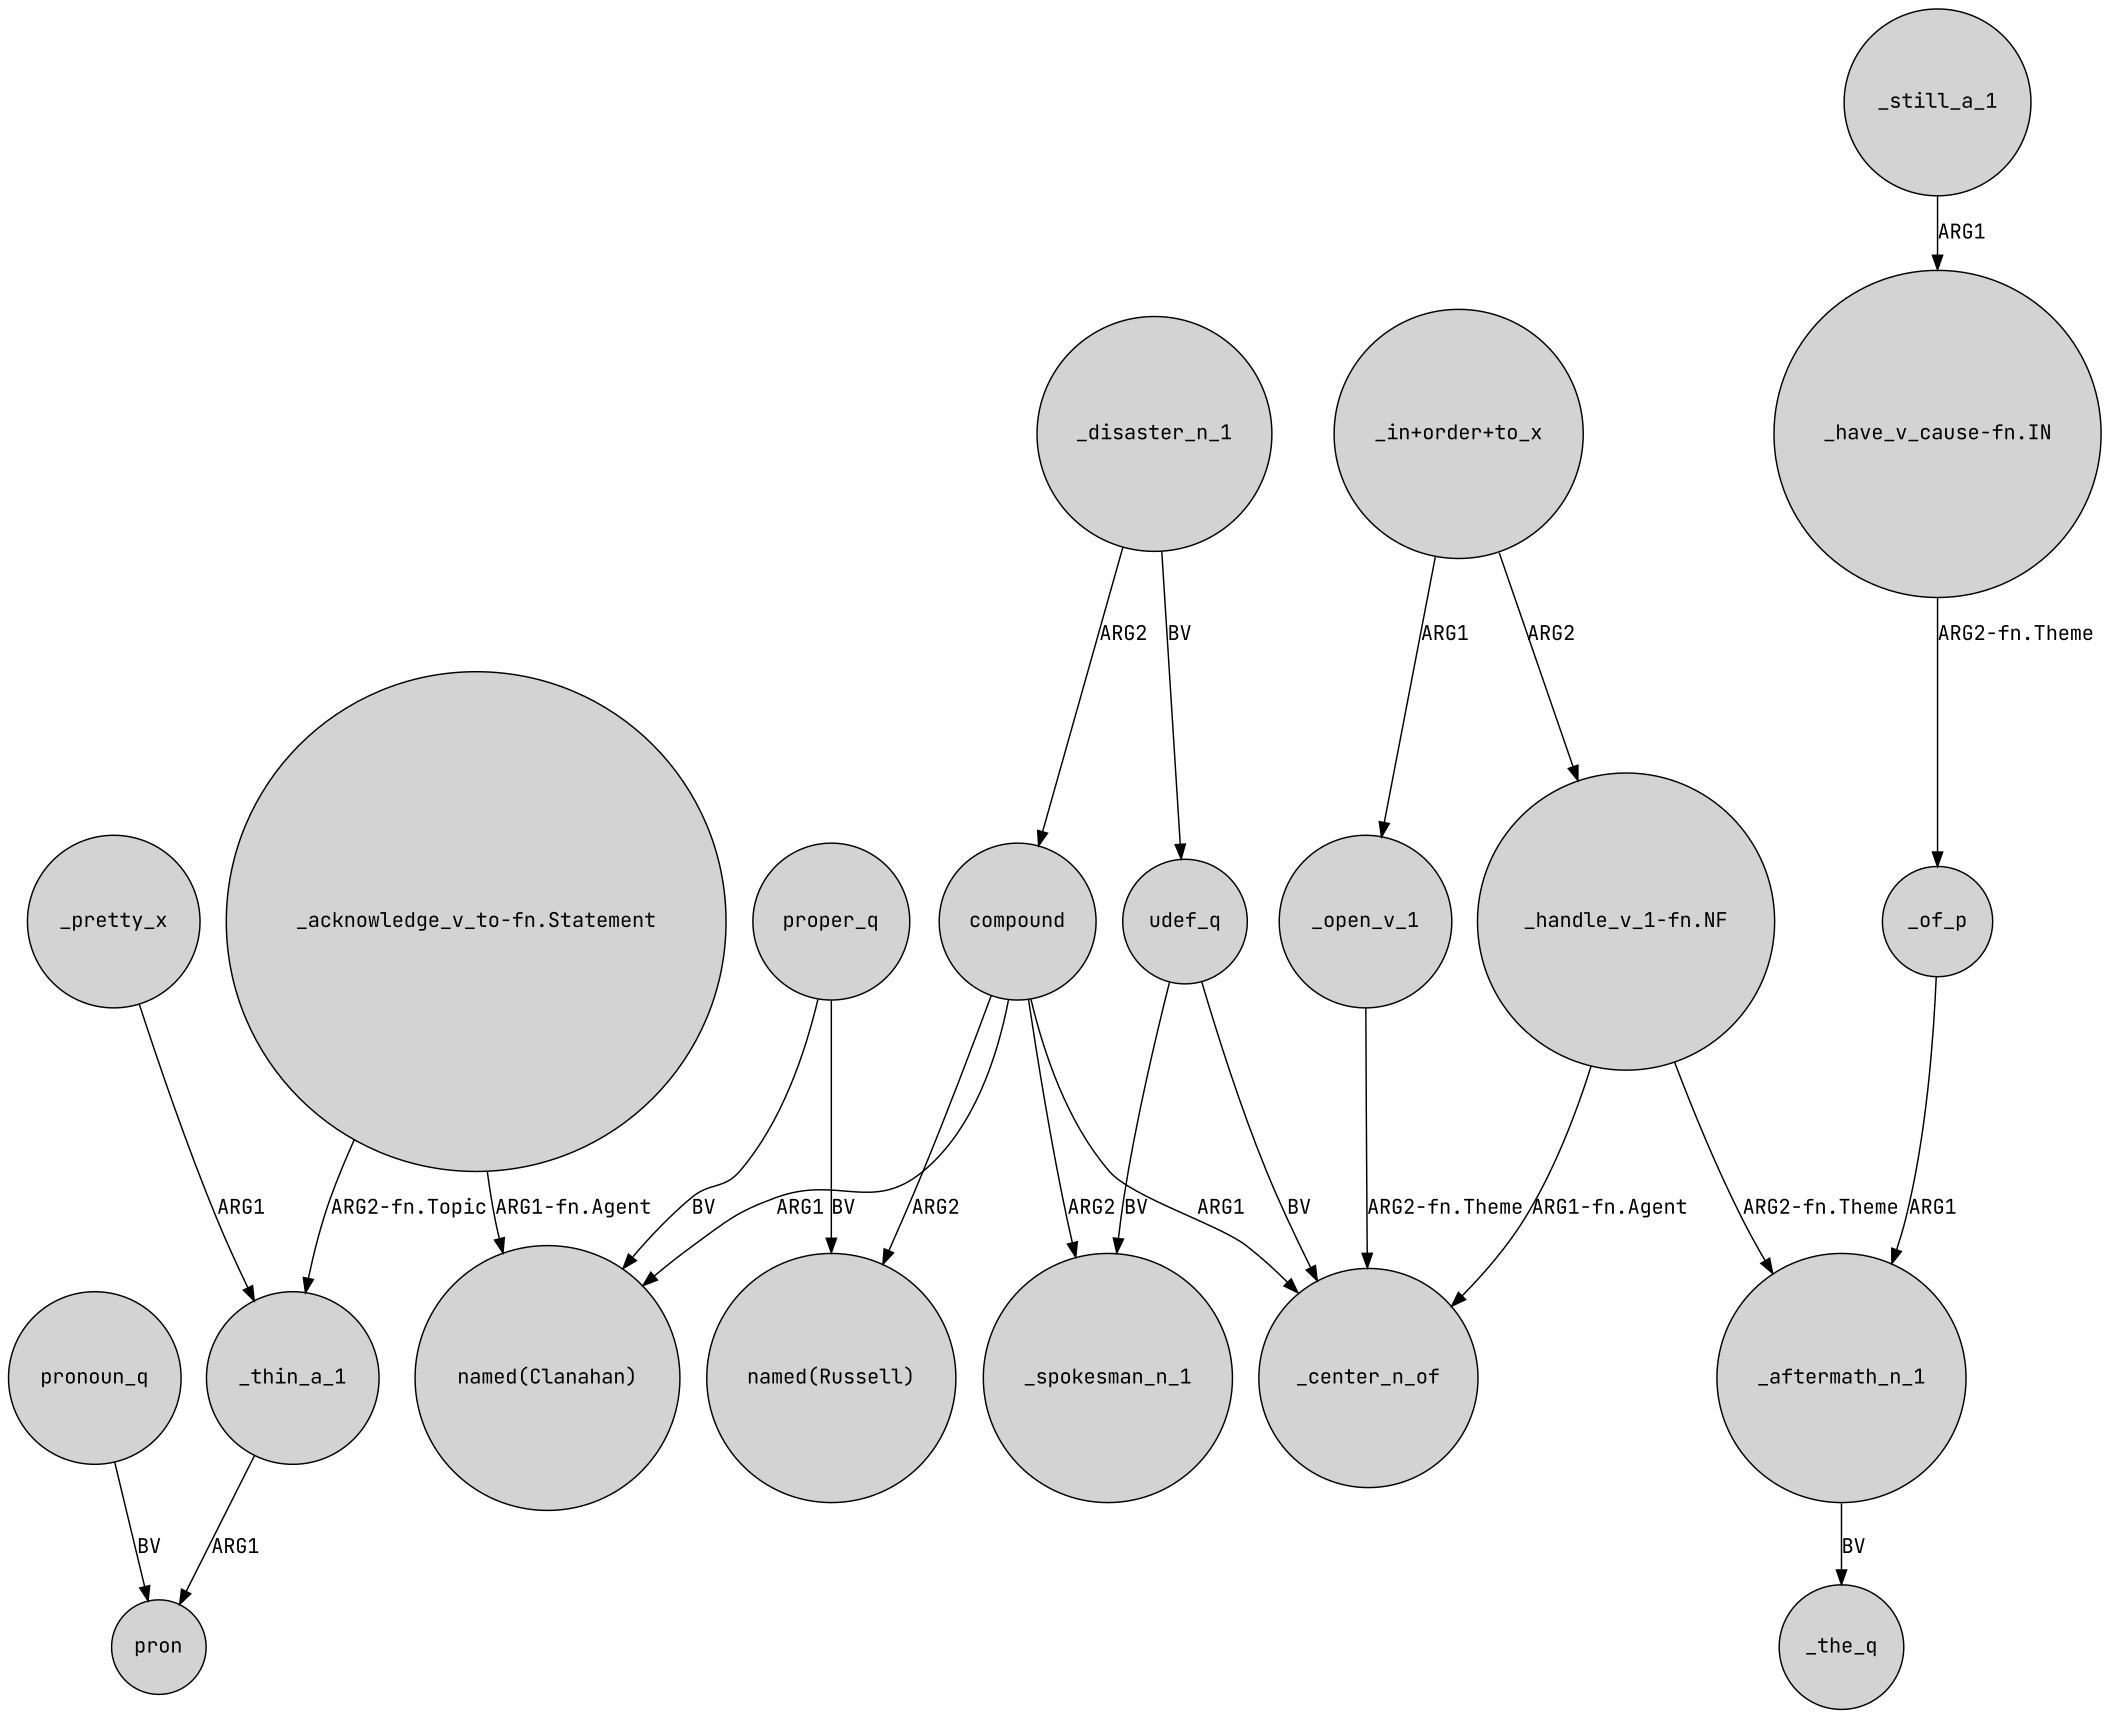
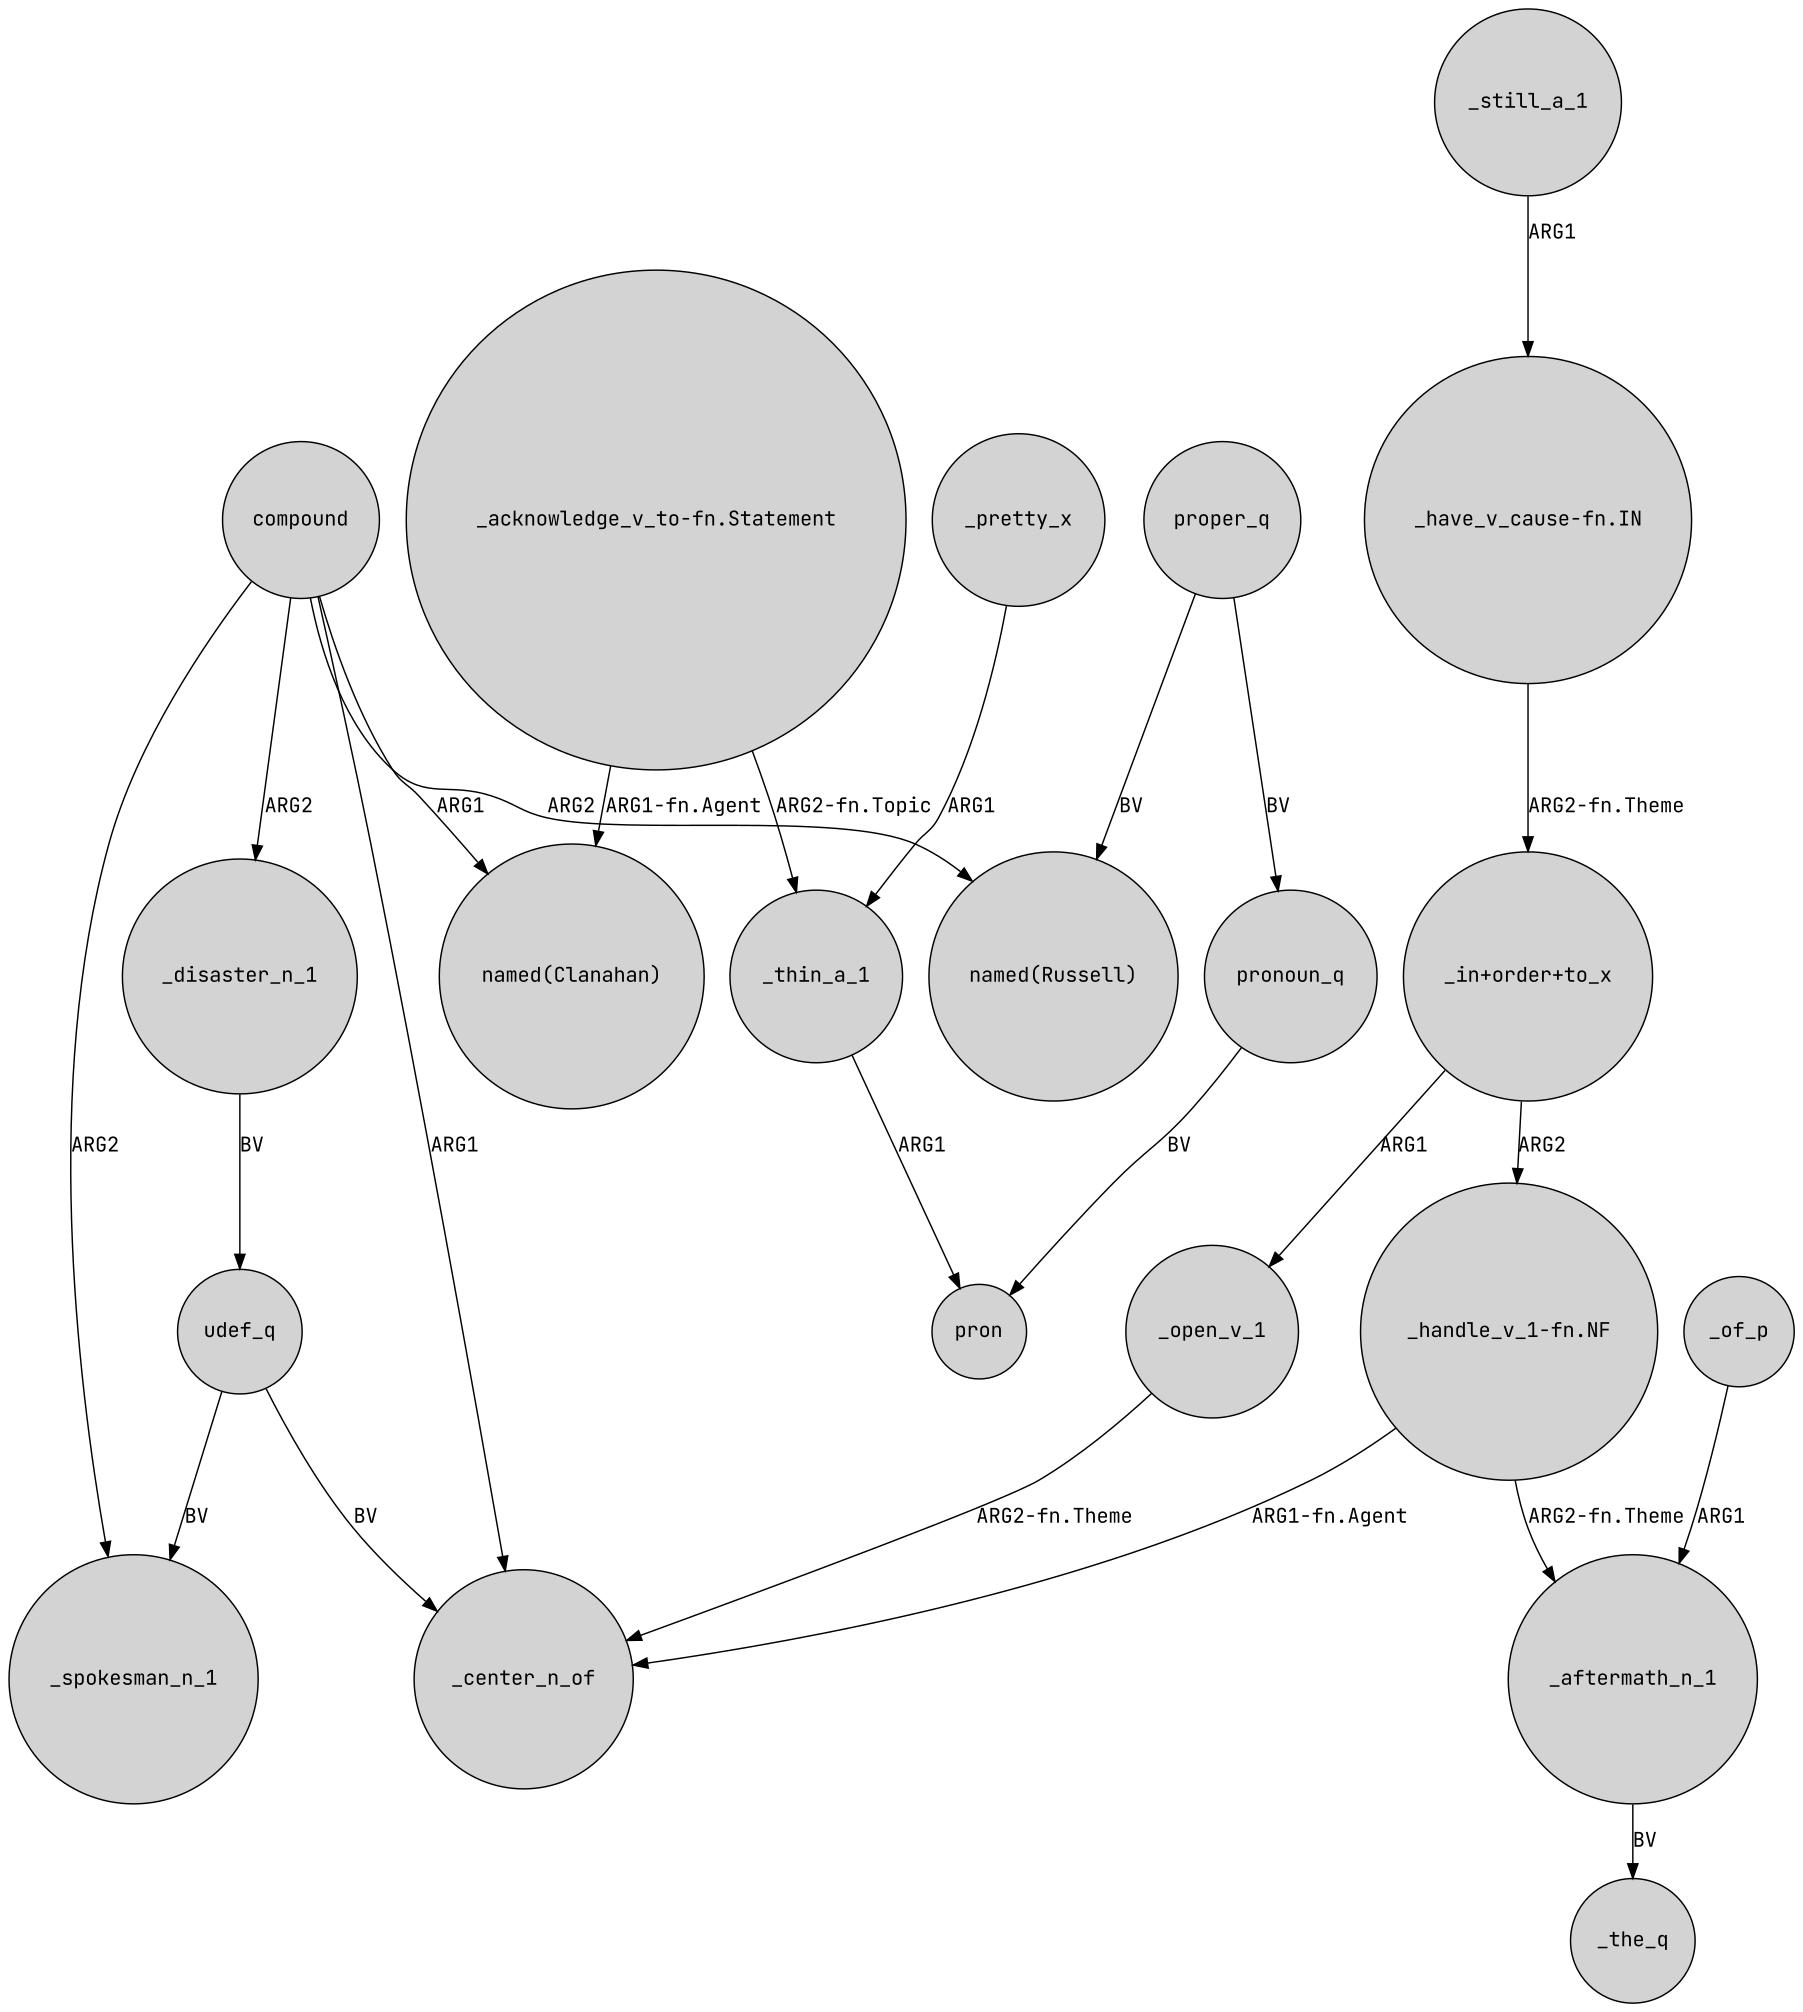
  digraph {
    fontname="JetBrains Mono"
    node [fontname="JetBrains Mono" shape=circle style=filled]
    edge [fontname="JetBrains Mono"]
    udef_q
    _center_n_of
    _spokesman_n_1
    _disaster_n_1
    compound
    "named(Clanahan)"
    "named(Russell)"
    _of_p
    _aftermath_n_1
    _the_q
    "_in+order+to_x"
    "_handle_v_1-fn.NF"
    _open_v_1
    _pretty_x
    _thin_a_1
    pron
    proper_q
    "_acknowledge_v_to-fn.Statement"
    _still_a_1
    "_have_v_cause-fn.IN"
    pronoun_q
    udef_q -> _center_n_of [label=BV]
    udef_q -> _spokesman_n_1 [label=BV]
    _disaster_n_1 -> udef_q [label=BV]
    compound -> _center_n_of [label=ARG1]
    compound -> _spokesman_n_1 [label=ARG2]
-   _disaster_n_1 -> compound [label=ARG2]
+   compound -> _disaster_n_1 [label=ARG2]
    compound -> "named(Clanahan)" [label=ARG1]
    compound -> "named(Russell)" [label=ARG2]
    _of_p -> _aftermath_n_1 [label=ARG1]
    _aftermath_n_1 -> _the_q [label=BV]
    "_in+order+to_x" -> "_handle_v_1-fn.NF" [label=ARG2]
    "_in+order+to_x" -> _open_v_1 [label=ARG1]
    "_handle_v_1-fn.NF" -> _center_n_of [label="ARG1-fn.Agent"]
    "_handle_v_1-fn.NF" -> _aftermath_n_1 [label="ARG2-fn.Theme"]
    _open_v_1 -> _center_n_of [label="ARG2-fn.Theme"]
    _pretty_x -> _thin_a_1 [label=ARG1]
    _thin_a_1 -> pron [label=ARG1]
-   proper_q -> "named(Clanahan)" [label=BV]
+   proper_q -> pronoun_q [label=BV]
    proper_q -> "named(Russell)" [label=BV]
    "_acknowledge_v_to-fn.Statement" -> "named(Clanahan)" [label="ARG1-fn.Agent"]
    "_acknowledge_v_to-fn.Statement" -> _thin_a_1 [label="ARG2-fn.Topic"]
    _still_a_1 -> "_have_v_cause-fn.IN" [label=ARG1]
-   "_have_v_cause-fn.IN" -> _of_p [label="ARG2-fn.Theme"]
+   "_have_v_cause-fn.IN" -> "_in+order+to_x" [label="ARG2-fn.Theme"]
    pronoun_q -> pron [label=BV]
  }
